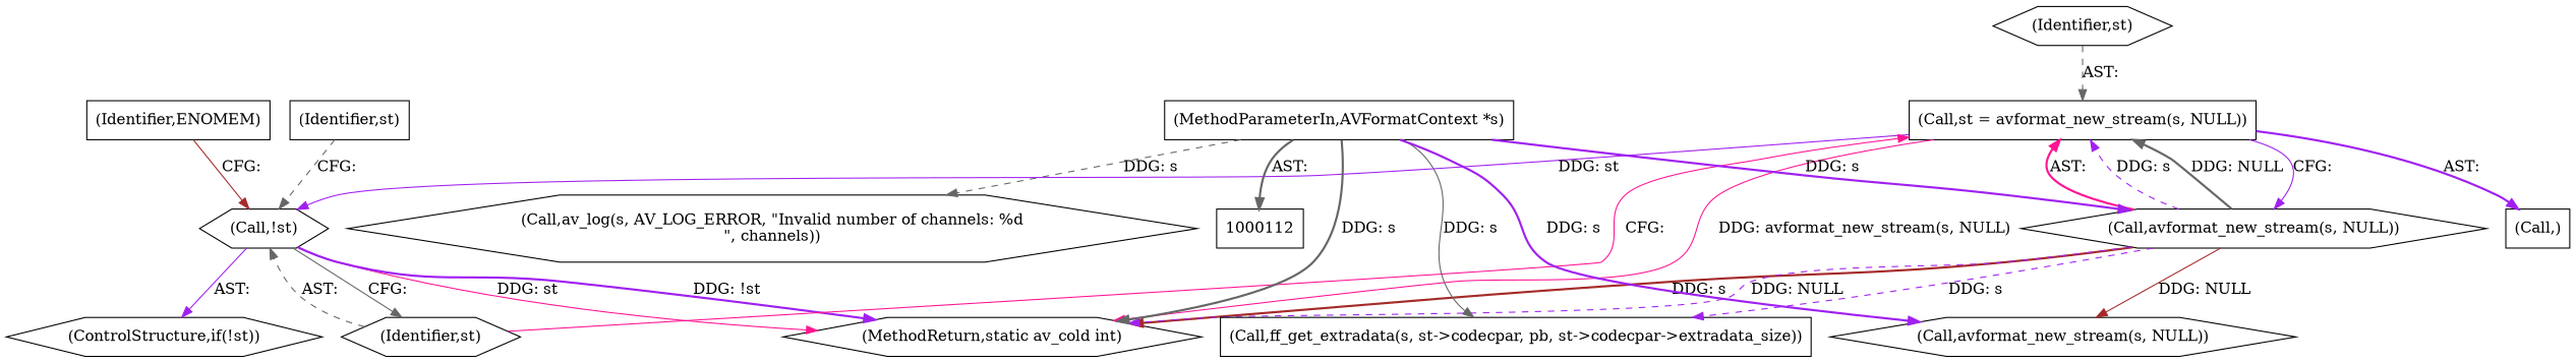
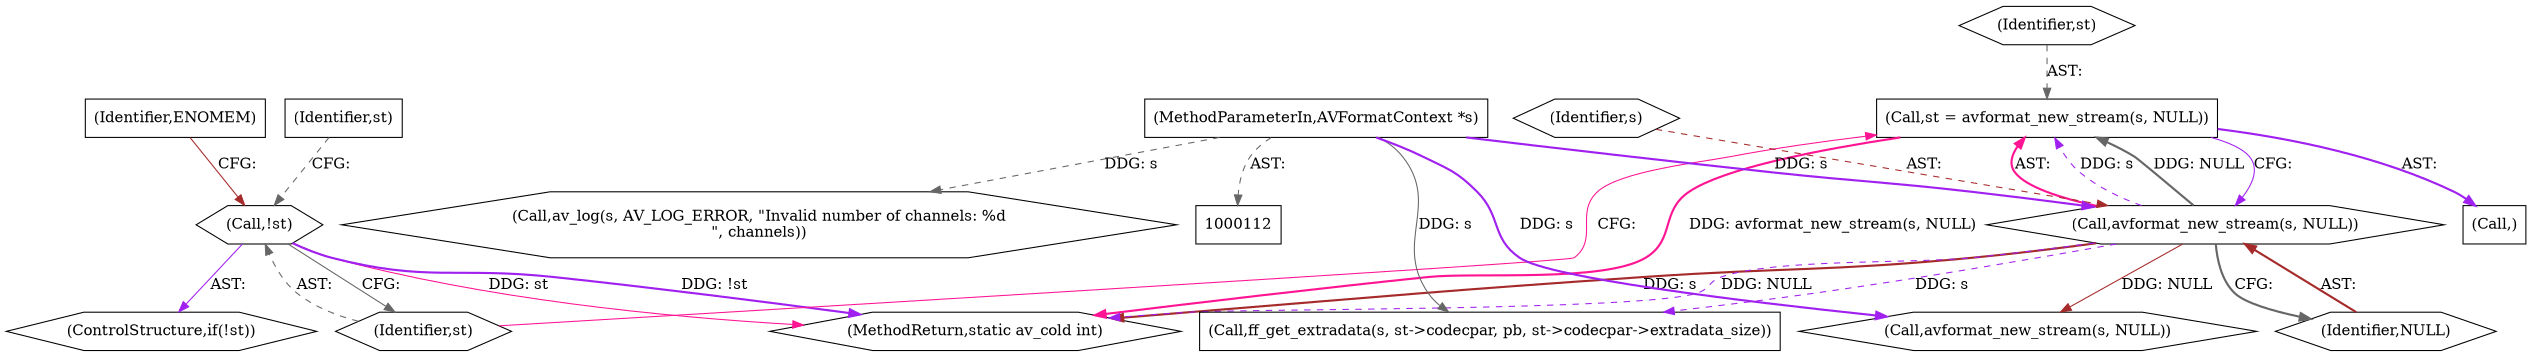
  digraph {
    node [shape=hexagon]
    edge [color=purple style=bold]
    n1 [label="(Call,st = avformat_new_stream(s, NULL))" shape=box]
    n2 [label="(Call,avformat_new_stream(s, NULL))"]
    n3 [label="(Call,!st)"]
    n4 [label="(MethodReturn,static av_cold int)"]
    n5 [label="(Call,)" shape=box]
+   n6 [label="(Identifier,NULL)"]
    n7 [label="(Call,ff_get_extradata(s, st->codecpar, pb, st->codecpar->extradata_size))" shape=box]
    n8 [label="(Call,avformat_new_stream(s, NULL))"]
    n9 [label="(Identifier,st)"]
    n10 [label="(ControlStructure,if(!st))"]
    n11 [label="(MethodParameterIn,AVFormatContext *s)" shape=box]
    n12 [label="(Call,av_log(s, AV_LOG_ERROR, \"Invalid number of channels: %d\n\", channels))"]
    1000112 [shape=box]
+   n14 [label="(Identifier,s)"]
    n15 [label="(Identifier,st)"]
    n16 [label="(Identifier,ENOMEM)" shape=box]
    n17 [label="(Identifier,st)" shape=box]
    n1 -> n2 [label="CFG: " style=solid]
-   n1 -> n3 [label="DDG: st" style=solid]
-   n1 -> n4 [color=deeppink label="DDG: avformat_new_stream(s, NULL)" style=solid]
+   n1 -> n4 [color=deeppink label="DDG: avformat_new_stream(s, NULL)"]
    n1 -> n5 [label="AST: "]
    n2 -> n1 [color=deeppink label="AST: "]
    n2 -> n1 [label="DDG: s" style=dashed]
    n2 -> n1 [color=gray40 label="DDG: NULL"]
    n2 -> n4 [color=brown label="DDG: s"]
    n2 -> n4 [label="DDG: NULL" style=dashed]
+   n2 -> n6 [color=gray40 label="CFG: "]
    n2 -> n7 [label="DDG: s" style=dashed]
    n2 -> n8 [color=brown label="DDG: NULL" style=solid]
    n3 -> n4 [color=deeppink label="DDG: st" style=solid]
    n3 -> n4 [label="DDG: !st"]
    n3 -> n9 [color=gray40 label="CFG: " style=solid]
    n3 -> n10 [label="AST: " style=solid]
+   n6 -> n2 [color=brown label="AST: "]
    n9 -> n1 [color=deeppink label="CFG: " style=solid]
    n9 -> n3 [color=gray40 label="AST: " style=dashed]
    n11 -> n2 [label="DDG: s"]
-   n11 -> n4 [color=gray40 label="DDG: s"]
    n11 -> n7 [color=gray40 label="DDG: s" style=solid]
    n11 -> n8 [label="DDG: s"]
    n11 -> n12 [color=gray40 label="DDG: s" style=dashed]
-   n11 -> 1000112 [color=gray40 label="AST: "]
+   n11 -> 1000112 [color=gray40 label="AST: " style=dashed]
+   n14 -> n2 [color=brown label="AST: " style=dashed]
    n15 -> n1 [color=gray40 label="AST: " style=dashed]
    n16 -> n3 [color=brown label="CFG: " style=solid]
    n17 -> n3 [color=gray40 label="CFG: " style=dashed]
  }
